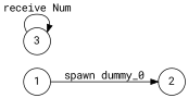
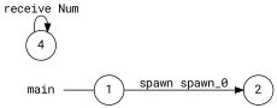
  digraph {
    fontname="Roboto Mono"
    rankdir=LR
    node [fontname="Roboto Mono" shape=circle]
    edge [fontname="Roboto Mono"]
+   n1 [label=main shape=plaintext]
    n2 [label=1]
    n3 [label=2]
-   n4 [label=3]
-   n2 -> n3 [label="spawn dummy_0"]
+   n4 [label=4]
+   n1 -> n2 [arrowhead=none]
+   n2 -> n3 [label="spawn spawn_0"]
    n4 -> n4 [label="receive Num"]
  }
